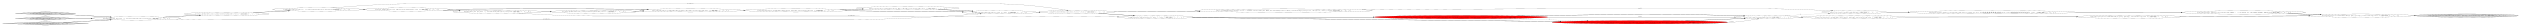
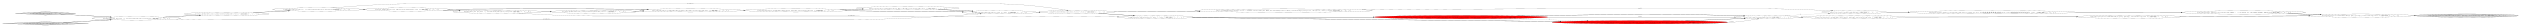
  digraph {
    fontname="Liberation Mono"
    rankdir=LR
    node [fillcolor=white fontname="Liberation Mono" shape=ellipse style=filled]
    edge [fontname="Liberation Mono" style=bold]
    n1 [fillcolor=lightgray label="reloadJobManyShouldSucceed['0', '1', '0']" shape=diamond]
    n2 [label="FreeStyleProject project1 = j.createFreeStyleProject(\"aProject1\")@@@3@@@['1', '1', '1']"]
    n3 [label="project1.getBuildersList().add(createScriptBuilder(\"echo 1\"))@@@4@@@['1', '1', '1']"]
    n4 [label="changeProjectOnTheDisc(project1,\"echo 1\",\"echo 2\")@@@9@@@['1', '1', '1']"]
    n5 [label="project2.getBuildersList().add(createScriptBuilder(\"echo 1\"))@@@6@@@['1', '1', '1']"]
    n6 [label="FreeStyleProject project3 = j.createFreeStyleProject(\"aProject3\")@@@7@@@['1', '1', '0']"]
    n7 [label="assertThat(project1.scheduleBuild2(0).get().getLog(),containsString(\"echo 1\"))@@@7@@@['1', '1', '1']"]
    n8 [label="project3.getBuildersList().add(createScriptBuilder(\"echo 1\"))@@@8@@@['1', '1', '0']"]
    n9 [label="changeProjectOnTheDisc(project3,\"echo 1\",\"echo 2\")@@@14@@@['1', '1', '0']"]
    n10 [label="assertThat(project2.scheduleBuild2(0).get().getLog(),containsString(\"echo 1\"))@@@8@@@['1', '1', '1']"]
    n11 [label="assertThat(result.stderr(),containsString(\"ERROR: \" + CLICommand.CLI_LISTPARAM_SUMMARY_ERROR_TEXT))@@@15@@@['0', '0', '1']"]
    n12 [label="assertThat(project1.scheduleBuild2(0).get().getLog(),containsString(\"echo 2\"))@@@16@@@['1', '1', '1']"]
    n13 [fillcolor=lightgray label="assertThat(project2.scheduleBuild2(0).get().getLog(),containsString(\"echo 2\"))@@@17@@@['0', '0', '1']"]
    n14 [label="assertThat(project1.scheduleBuild2(0).get().getLog(),containsString(\"echo 2\"))@@@17@@@['1', '1', '0']"]
    n15 [label="assertThat(project2.scheduleBuild2(0).get().getLog(),containsString(\"echo 2\"))@@@18@@@['1', '1', '0']"]
    n16 [fillcolor=red label="final CLICommandInvoker.Result result = command.authorizedTo(Job.READ,Job.CONFIGURE,Jenkins.READ).invokeWithArgs(\"aProject1\",\"aProject2\",\"aProject3\")@@@15@@@['1', '0', '0']"]
    n17 [label="assertThat(result,succeededSilently())@@@16@@@['1', '1', '0']"]
    n18 [fillcolor=red label="final CLICommandInvoker.Result result = command.authorizedTo(Item.READ,Item.CONFIGURE,Jenkins.READ).invokeWithArgs(\"aProject1\",\"aProject2\",\"aProject3\")@@@15@@@['0', '1', '0']"]
    n19 [label="assertThat(result,hasNoStandardOutput())@@@13@@@['0', '0', '1']"]
    n20 [label="FreeStyleProject project2 = j.createFreeStyleProject(\"aProject2\")@@@5@@@['1', '1', '1']"]
    n21 [label="changeProjectOnTheDisc(project2,\"echo 1\",\"echo 2\")@@@10@@@['1', '1', '1']"]
    n22 [label="assertThat(result.stderr(),containsString(\"never_created: No such item �ｿｽ�ｿｽ�ｿｽ�ｿｽ�ｿｽ�ｿｽ�ｿｽ�ｿｽ�ｿｽnever_created�ｿｽ�ｿｽ�ｿｽ�ｿｽ�ｿｽ�ｿｽ�ｿｽ�ｿｽ�ｿｽ exists.\"))@@@14@@@['0', '0', '1']"]
-   n23 [fillcolor=lightgray label="reloadJobManyShouldSucceed['1', '0', '0']" shape=diamond]
    n24 [label="assertThat(project3.scheduleBuild2(0).get().getLog(),containsString(\"echo 1\"))@@@11@@@['1', '1', '0']"]
    n25 [label="final CLICommandInvoker.Result result = command.authorizedTo(Job.READ,Job.CONFIGURE,Jenkins.READ).invokeWithArgs(\"aProject1\",\"aProject2\",\"never_created\")@@@11@@@['0', '0', '1']"]
    n26 [fillcolor=lightgray label="reloadJobManyShouldFailIfLastJobDoesNotExist['0', '0', '1']" shape=diamond]
    n1 -> n2
    n2 -> n3
    n2 -> n4 [label=project1 style=solid]
    n3 -> n20
    n4 -> n21
    n5 -> n6
    n5 -> n7
    n6 -> n8
    n6 -> n9 [label=project3 style=solid]
    n7 -> n10
    n8 -> n7
    n9 -> n16
    n9 -> n18
    n10 -> n4
    n10 -> n24
    n11 -> n12
    n12 -> n13
    n14 -> n15
    n15 -> n12
    n16 -> n17 [label=result style=solid]
    n16 -> n17
    n16 -> n18 [label=0 style=dashed]
    n17 -> n14
    n17 -> n19 [label=0 style=dashed]
    n18 -> n17 [label=result style=solid]
    n18 -> n17
    n19 -> n22
    n20 -> n5
    n20 -> n21 [label=project2 style=solid]
    n21 -> n9
    n21 -> n25
    n22 -> n11
-   n23 -> n2
    n24 -> n4
    n25 -> n19 [label=result style=solid]
    n26 -> n2
  }
